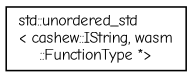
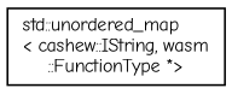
  digraph {
    rankdir=LR
    fontname="Comic Neue"
-   n1 [color=black fillcolor=white fontname="Comic Neue" fontsize=10 height=0.2 label="std::unordered_std\l\< cashew::IString, wasm\l::FunctionType *\>" shape=record style=filled width=0.4]
+   n1 [color=black fillcolor=white fontname="Comic Neue" fontsize=10 height=0.2 label="std::unordered_map\l\< cashew::IString, wasm\l::FunctionType *\>" shape=record style=filled width=0.4]
  }
